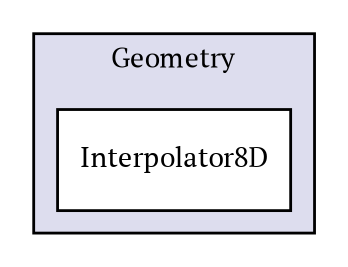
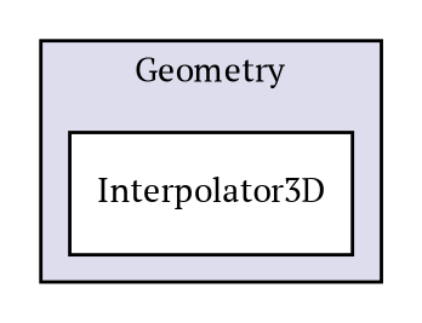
  digraph {
    compound=true
    fontname="PT Serif"
-   n1 [fillcolor=white fontname="PT Serif" fontsize=10 label=Interpolator8D pencolor=black shape=box style=filled]
+   n1 [fillcolor=white fontname="PT Serif" fontsize=10 label=Interpolator3D pencolor=black shape=box style=filled]
    subgraph cluster_1 {
      bgcolor="#ddddee"
      fontsize=10
      label=Geometry
      pencolor=black
      n1
    }
  }
